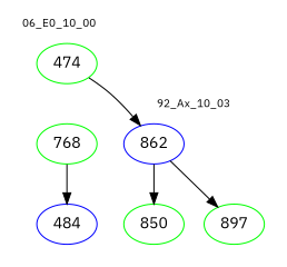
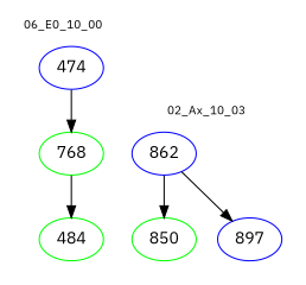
  digraph {
    fontname="IBM Plex Sans"
    node [color=blue fontname="IBM Plex Sans"]
    edge [color=black fontname="IBM Plex Sans"]
    n1 [label=862]
    n2 [color=green label=850]
-   n3 [color=green label=897]
-   n4 [color=green label=474]
+   n3 [label=897]
+   n4 [label=474]
    n5 [color=green label=768]
-   n6 [label=484]
+   n6 [color=green label=484]
    subgraph cluster_1 {
      color=white
      fontsize=10
-     label="92_Ax_10_03"
+     label="02_Ax_10_03"
      n1
      n2
      n3
    }
    subgraph cluster_2 {
      color=white
      fontsize=10
      label="06_E0_10_00"
      n4
      n5
      n6
    }
    n1 -> n2
    n1 -> n3
-   n4 -> n1
+   n4 -> n5
    n5 -> n6
  }
